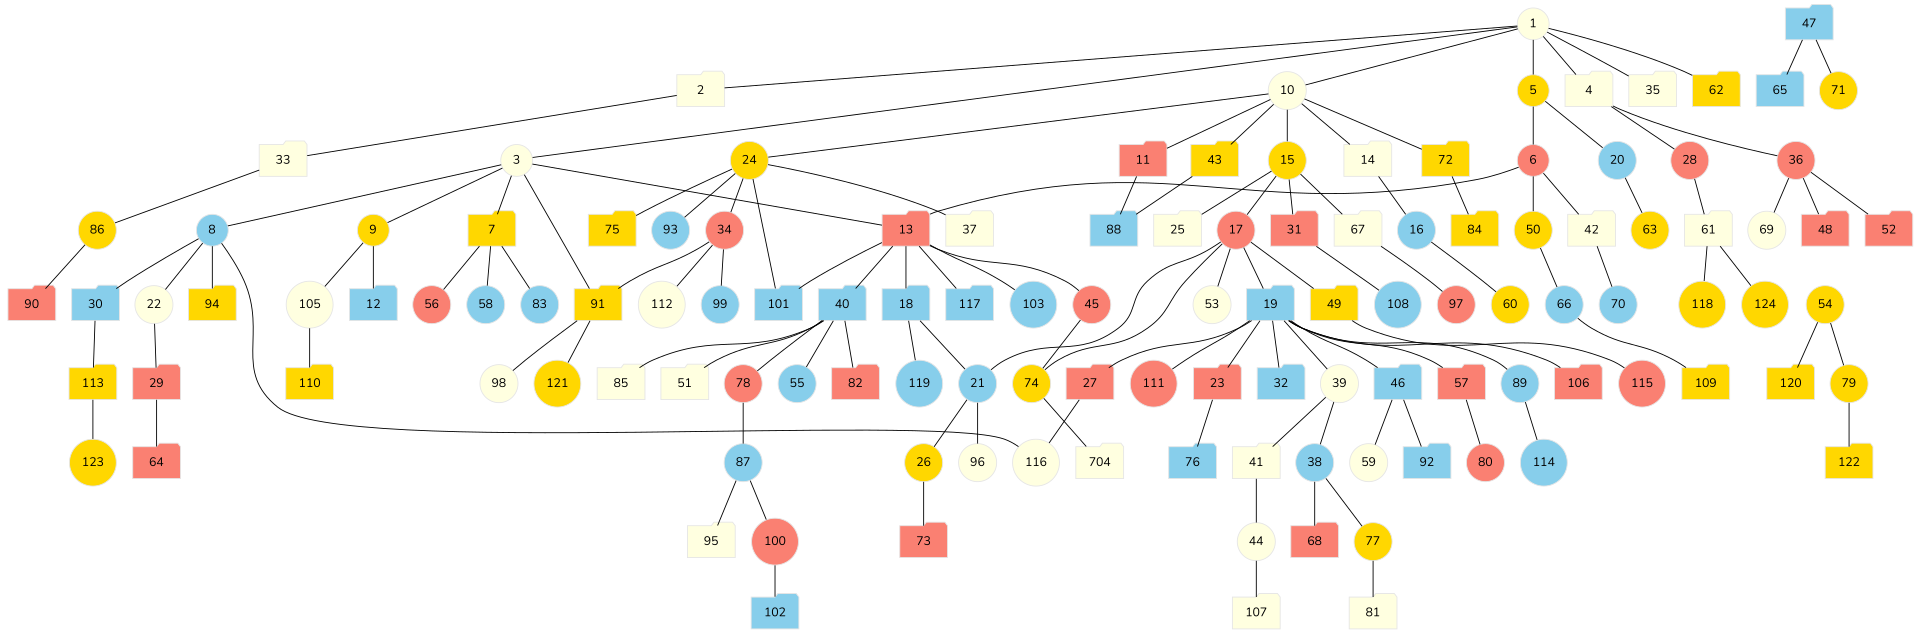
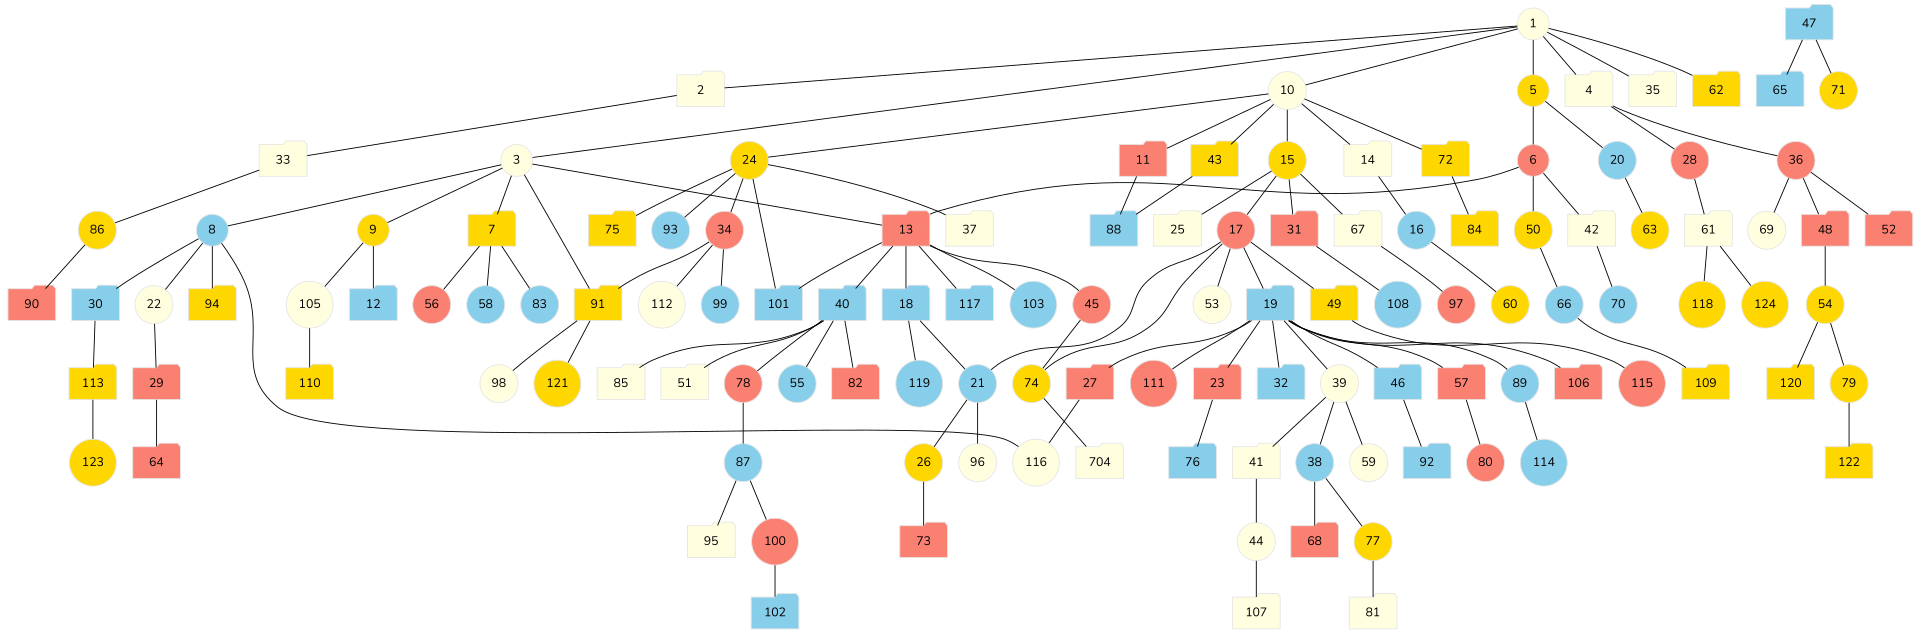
  graph {
    fontname=Nunito
    node [color=gray90 fillcolor=skyblue fontname=Nunito shape=circle style=filled]
    edge [fontname=Nunito]
    1 [fillcolor=lightyellow]
    2 [fillcolor=lightyellow shape=folder]
    3 [fillcolor=lightyellow]
    4 [fillcolor=lightyellow shape=folder]
    5 [fillcolor=gold]
    10 [fillcolor=lightyellow]
    35 [fillcolor=lightyellow shape=folder]
    62 [fillcolor=gold shape=folder]
    33 [fillcolor=lightyellow shape=folder]
    7 [fillcolor=gold shape=folder]
    8
    9 [fillcolor=gold]
    13 [fillcolor=salmon shape=folder]
    91 [fillcolor=gold shape=folder]
    28 [fillcolor=salmon]
    36 [fillcolor=salmon]
    6 [fillcolor=salmon]
    20
    11 [fillcolor=salmon shape=folder]
    14 [fillcolor=lightyellow shape=folder]
    15 [fillcolor=gold]
    24 [fillcolor=gold]
    43 [fillcolor=gold shape=folder]
    72 [fillcolor=gold shape=folder]
    47 [shape=folder]
    65 [shape=folder]
    71 [fillcolor=gold]
    86 [fillcolor=gold]
    56 [fillcolor=salmon]
    58
    83
    22 [fillcolor=lightyellow]
    30 [shape=folder]
    94 [fillcolor=gold shape=folder]
    116 [fillcolor=lightyellow]
    12 [shape=folder]
    105 [fillcolor=lightyellow]
    18 [shape=folder]
    40 [shape=folder]
    45 [fillcolor=salmon]
    101 [shape=folder]
    103
    117 [shape=folder]
    98 [fillcolor=lightyellow]
    121 [fillcolor=gold]
    61 [fillcolor=lightyellow shape=folder]
    48 [fillcolor=salmon shape=folder]
    52 [fillcolor=salmon shape=folder]
    69 [fillcolor=lightyellow]
    42 [fillcolor=lightyellow shape=folder]
    50 [fillcolor=gold]
    63 [fillcolor=gold]
    70
    66
    29 [fillcolor=salmon shape=folder]
    113 [fillcolor=gold shape=folder]
    110 [fillcolor=gold shape=folder]
    88 [shape=folder]
    16
    17 [fillcolor=salmon]
    25 [fillcolor=lightyellow shape=folder]
    31 [fillcolor=salmon shape=folder]
    67 [fillcolor=lightyellow shape=folder]
    34 [fillcolor=salmon]
    37 [fillcolor=lightyellow shape=folder]
    75 [fillcolor=gold shape=folder]
    93
    84 [fillcolor=gold shape=folder]
    21
    119
    51 [fillcolor=lightyellow shape=folder]
    55
    78 [fillcolor=salmon]
    82 [fillcolor=salmon shape=folder]
    85 [fillcolor=lightyellow shape=folder]
    74 [fillcolor=gold]
    60 [fillcolor=gold]
    19 [shape=folder]
    49 [fillcolor=gold shape=folder]
    53 [fillcolor=lightyellow]
    108
    97 [fillcolor=salmon]
    23 [fillcolor=salmon shape=folder]
    27 [fillcolor=salmon shape=folder]
    32 [shape=folder]
    39 [fillcolor=lightyellow]
    46 [shape=folder]
    57 [fillcolor=salmon shape=folder]
    89
    106 [fillcolor=salmon shape=folder]
    111 [fillcolor=salmon]
    26 [fillcolor=gold]
    96 [fillcolor=lightyellow]
    115 [fillcolor=salmon]
    n95 [fillcolor=lightyellow label=704 shape=folder]
    76 [shape=folder]
    38
    41 [fillcolor=lightyellow shape=folder]
    59 [fillcolor=lightyellow]
    92 [shape=folder]
    80 [fillcolor=salmon]
    114
    73 [fillcolor=salmon shape=folder]
    64 [fillcolor=salmon shape=folder]
    99
    112 [fillcolor=lightyellow]
    68 [fillcolor=salmon shape=folder]
    77 [fillcolor=gold]
    118 [fillcolor=gold]
    124 [fillcolor=gold]
    123 [fillcolor=gold]
    90 [fillcolor=salmon shape=folder]
    54 [fillcolor=gold]
    81 [fillcolor=lightyellow shape=folder]
    44 [fillcolor=lightyellow]
    87
    107 [fillcolor=lightyellow shape=folder]
    79 [fillcolor=gold]
    120 [fillcolor=gold shape=folder]
    109 [fillcolor=gold shape=folder]
    122 [fillcolor=gold shape=folder]
    95 [fillcolor=lightyellow shape=folder]
    100 [fillcolor=salmon]
    102 [shape=folder]
    1 -- 2
    1 -- 3
    1 -- 4
    1 -- 5
    1 -- 10
    1 -- 35
    1 -- 62
    2 -- 33
    3 -- 7
    3 -- 8
    3 -- 9
    3 -- 13
    3 -- 91
    4 -- 28
    4 -- 36
    5 -- 6
    5 -- 20
    10 -- 11
    10 -- 14
    10 -- 15
    10 -- 24
    10 -- 43
    10 -- 72
    33 -- 86
    7 -- 56
    7 -- 58
    7 -- 83
    8 -- 22
    8 -- 30
    8 -- 94
    8 -- 116
    9 -- 12
    9 -- 105
    13 -- 18
    13 -- 40
    13 -- 45
    13 -- 101
    13 -- 103
    13 -- 117
    91 -- 98
    91 -- 121
    28 -- 61
    36 -- 48
    36 -- 52
    36 -- 69
    6 -- 13
    6 -- 42
    6 -- 50
    20 -- 63
    11 -- 88
    14 -- 16
    15 -- 17
    15 -- 25
    15 -- 31
    15 -- 67
    24 -- 101
    24 -- 34
    24 -- 37
    24 -- 75
    24 -- 93
    43 -- 88
    72 -- 84
    47 -- 65
    47 -- 71
    86 -- 90
    22 -- 29
    30 -- 113
    105 -- 110
    18 -- 21
    18 -- 119
    40 -- 51
    40 -- 55
    40 -- 78
    40 -- 82
    40 -- 85
    45 -- 74
    61 -- 118
    61 -- 124
+   48 -- 54
    42 -- 70
    50 -- 66
    66 -- 109
    29 -- 64
    113 -- 123
    16 -- 60
    17 -- 21
    17 -- 74
    17 -- 19
    17 -- 49
    17 -- 53
    31 -- 108
    67 -- 97
    34 -- 91
    34 -- 99
    34 -- 112
    21 -- 26
    21 -- 96
    78 -- 87
    74 -- n95
    19 -- 23
    19 -- 27
    19 -- 32
    19 -- 39
    19 -- 46
    19 -- 57
    19 -- 89
    19 -- 106
    19 -- 111
    49 -- 115
    23 -- 76
    27 -- 116
    39 -- 38
    39 -- 41
-   46 -- 59
+   39 -- 59
    46 -- 92
    57 -- 80
    89 -- 114
    26 -- 73
    38 -- 68
    38 -- 77
    41 -- 44
    77 -- 81
    54 -- 79
    54 -- 120
    44 -- 107
    87 -- 95
    87 -- 100
    79 -- 122
    100 -- 102
  }
